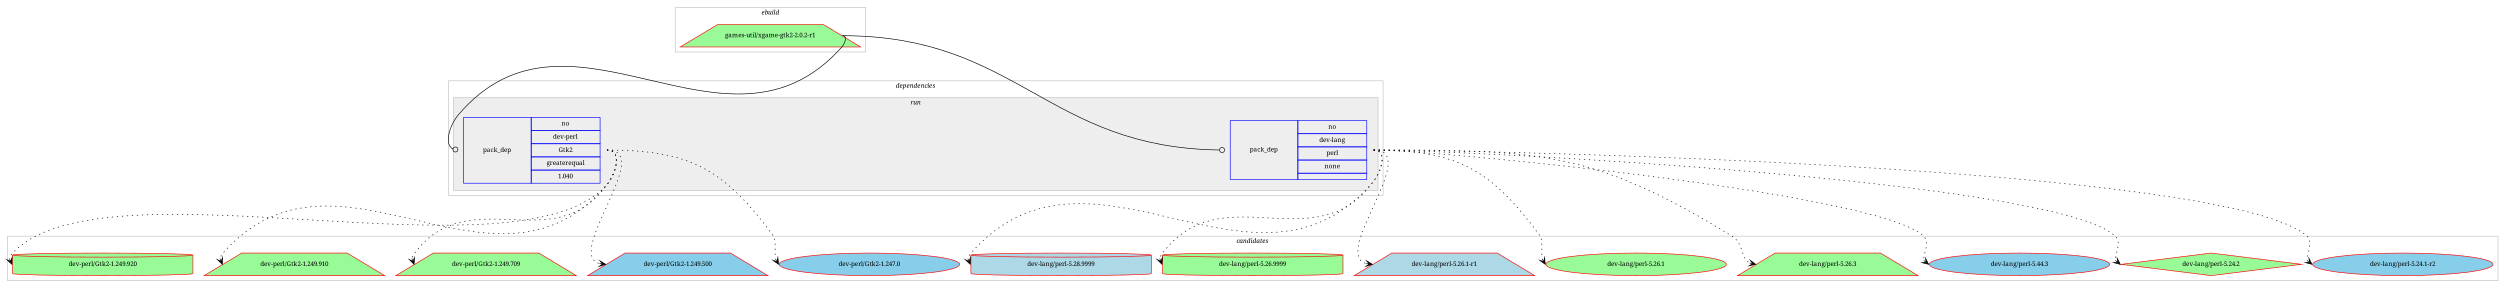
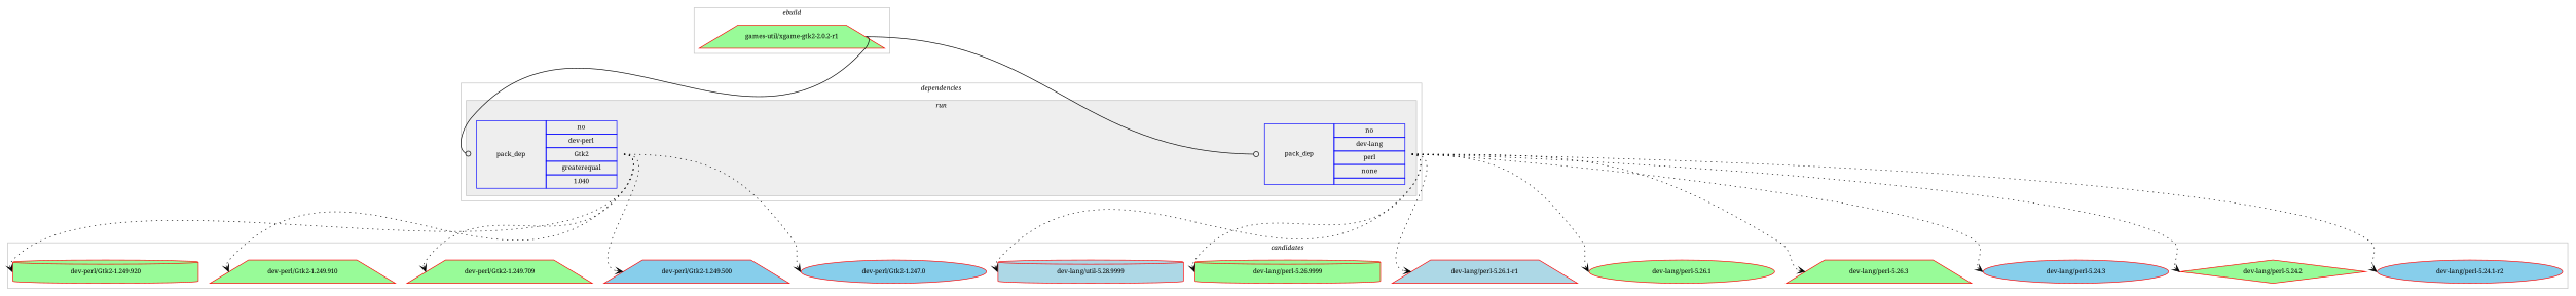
  digraph {
    compound=true
    concentrate=true
    fontname="Noto Serif"
    fontsize=10
    newrank=true
    rankdir=TB
    ranksep=1.5
    node [color=red fillcolor=palegreen fontname="Noto Serif" fontsize=10 shape=trapezium style=filled]
    edge [arrowhead=vee fontname="Noto Serif" headport=w style=dotted tailport=e weight=100]
    n1 [label="games-util/xgame-gtk2-2.0.2-r1" width=4]
    n2 [color=blue label=<<TABLE BORDER="0" CELLBORDER="1" CELLSPACING="0" CELLPADDING="4" WIDTH="220"><TR><TD ROWSPAN="6" CELLPADDING="30">pack_dep</TD></TR><TR><TD WIDTH="110">no</TD></TR><TR><TD>dev-lang</TD></TR><TR><TD>perl</TD></TR><TR><TD>none</TD></TR><TR><TD></TD></TR></TABLE>> shape=none fillcolor="" style=""]
    n3 [color=blue label=<<TABLE BORDER="0" CELLBORDER="1" CELLSPACING="0" CELLPADDING="4" WIDTH="220"><TR><TD ROWSPAN="6" CELLPADDING="30">pack_dep</TD></TR><TR><TD WIDTH="110">no</TD></TR><TR><TD>dev-perl</TD></TR><TR><TD>Gtk2</TD></TR><TR><TD>greaterequal</TD></TR><TR><TD>1.040</TD></TR></TABLE>> shape=none fillcolor="" style=""]
    n4 [fillcolor=skyblue label="dev-lang/perl-5.24.1-r2" shape=ellipse width=4]
    n5 [label="dev-lang/perl-5.24.2" shape=diamond width=4]
-   n6 [fillcolor=skyblue label="dev-lang/perl-5.44.3" shape=ellipse width=4]
+   n6 [fillcolor=skyblue label="dev-lang/perl-5.24.3" shape=ellipse width=4]
    n7 [label="dev-lang/perl-5.26.3" width=4]
    n8 [label="dev-lang/perl-5.26.1" shape=ellipse width=4]
    n9 [fillcolor=lightblue label="dev-lang/perl-5.26.1-r1" width=4]
    n10 [label="dev-lang/perl-5.26.9999" shape=cylinder width=4]
-   n11 [fillcolor=lightblue label="dev-lang/perl-5.28.9999" shape=cylinder width=4]
+   n11 [fillcolor=lightblue label="dev-lang/util-5.28.9999" shape=cylinder width=4]
    n12 [fillcolor=skyblue label="dev-perl/Gtk2-1.247.0" shape=ellipse width=4]
    n13 [fillcolor=skyblue label="dev-perl/Gtk2-1.249.500" width=4]
    n14 [label="dev-perl/Gtk2-1.249.709" width=4]
    n15 [label="dev-perl/Gtk2-1.249.910" width=4]
    n16 [label="dev-perl/Gtk2-1.249.920" shape=cylinder width=4]
    subgraph cluster_1 {
      color=gray
      label=<<i>dependencies</i>>
      subgraph cluster_2 {
        color=gray
        fillcolor="#eeeeee"
        label=<<i>compile</i>>
        style=filled
      }
      subgraph cluster_3 {
        color=gray
        fillcolor="#eeeeee"
        label=<<i>compile and run</i>>
        style=filled
      }
      subgraph cluster_4 {
        color=gray
        fillcolor="#eeeeee"
        label=<<i>run</i>>
        style=filled
        subgraph sub_5 {
          color=gray
          fillcolor="#eeeeee"
          label=<<i>run</i>>
          style=filled
          n2
        }
        subgraph sub_6 {
          color=gray
          fillcolor="#eeeeee"
          label=<<i>run</i>>
          style=filled
          n3
        }
      }
    }
    subgraph cluster_7 {
      color=gray
      label=<<i>ebuild</i>>
      rank=same
      n1
    }
    subgraph cluster_8 {
      color=gray
      label=<<i>candidates</i>>
      rank=same
      subgraph sub_9 {
        color=black
        label=<<i>candidates</i>>
        nodesep=1
        rank=same
        n4
        n5
        n6
        n7
        n8
        n9
        n10
        n11
      }
      subgraph sub_10 {
        color=black
        label=<<i>candidates</i>>
        nodesep=1
        rank=same
        n12
        n13
        n14
        n15
        n16
      }
    }
    n1 -> n2 [arrowhead=odot style=solid weight=20]
    n1 -> n3 [arrowhead=odot style=solid weight=20]
    n2 -> n4
    n2 -> n5
    n2 -> n6
    n2 -> n7
    n2 -> n8
    n2 -> n9
    n2 -> n10
    n2 -> n11
    n3 -> n12
    n3 -> n13
    n3 -> n14
    n3 -> n15
    n3 -> n16
  }
